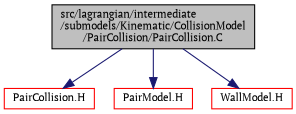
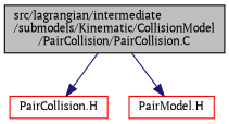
  digraph {
    fontname="PT Serif"
    node [color=red fontname="PT Serif" fontsize=10 shape=record]
    edge [color=midnightblue fontname="PT Serif" fontsize=10 labelfontname=Helvetica labelfontsize=10 style=solid]
    n1 [color=black fillcolor=grey75 fontcolor=black height=0.2 label="src/lagrangian/intermediate\l/submodels/Kinematic/CollisionModel\l/PairCollision/PairCollision.C" style=filled width=0.4]
    n2 [height=0.2 label="PairCollision.H" width=0.4]
    n3 [height=0.2 label="PairModel.H" width=0.4]
-   n4 [height=0.2 label="WallModel.H" width=0.4]
    n1 -> n2
    n1 -> n3
-   n1 -> n4
  }
